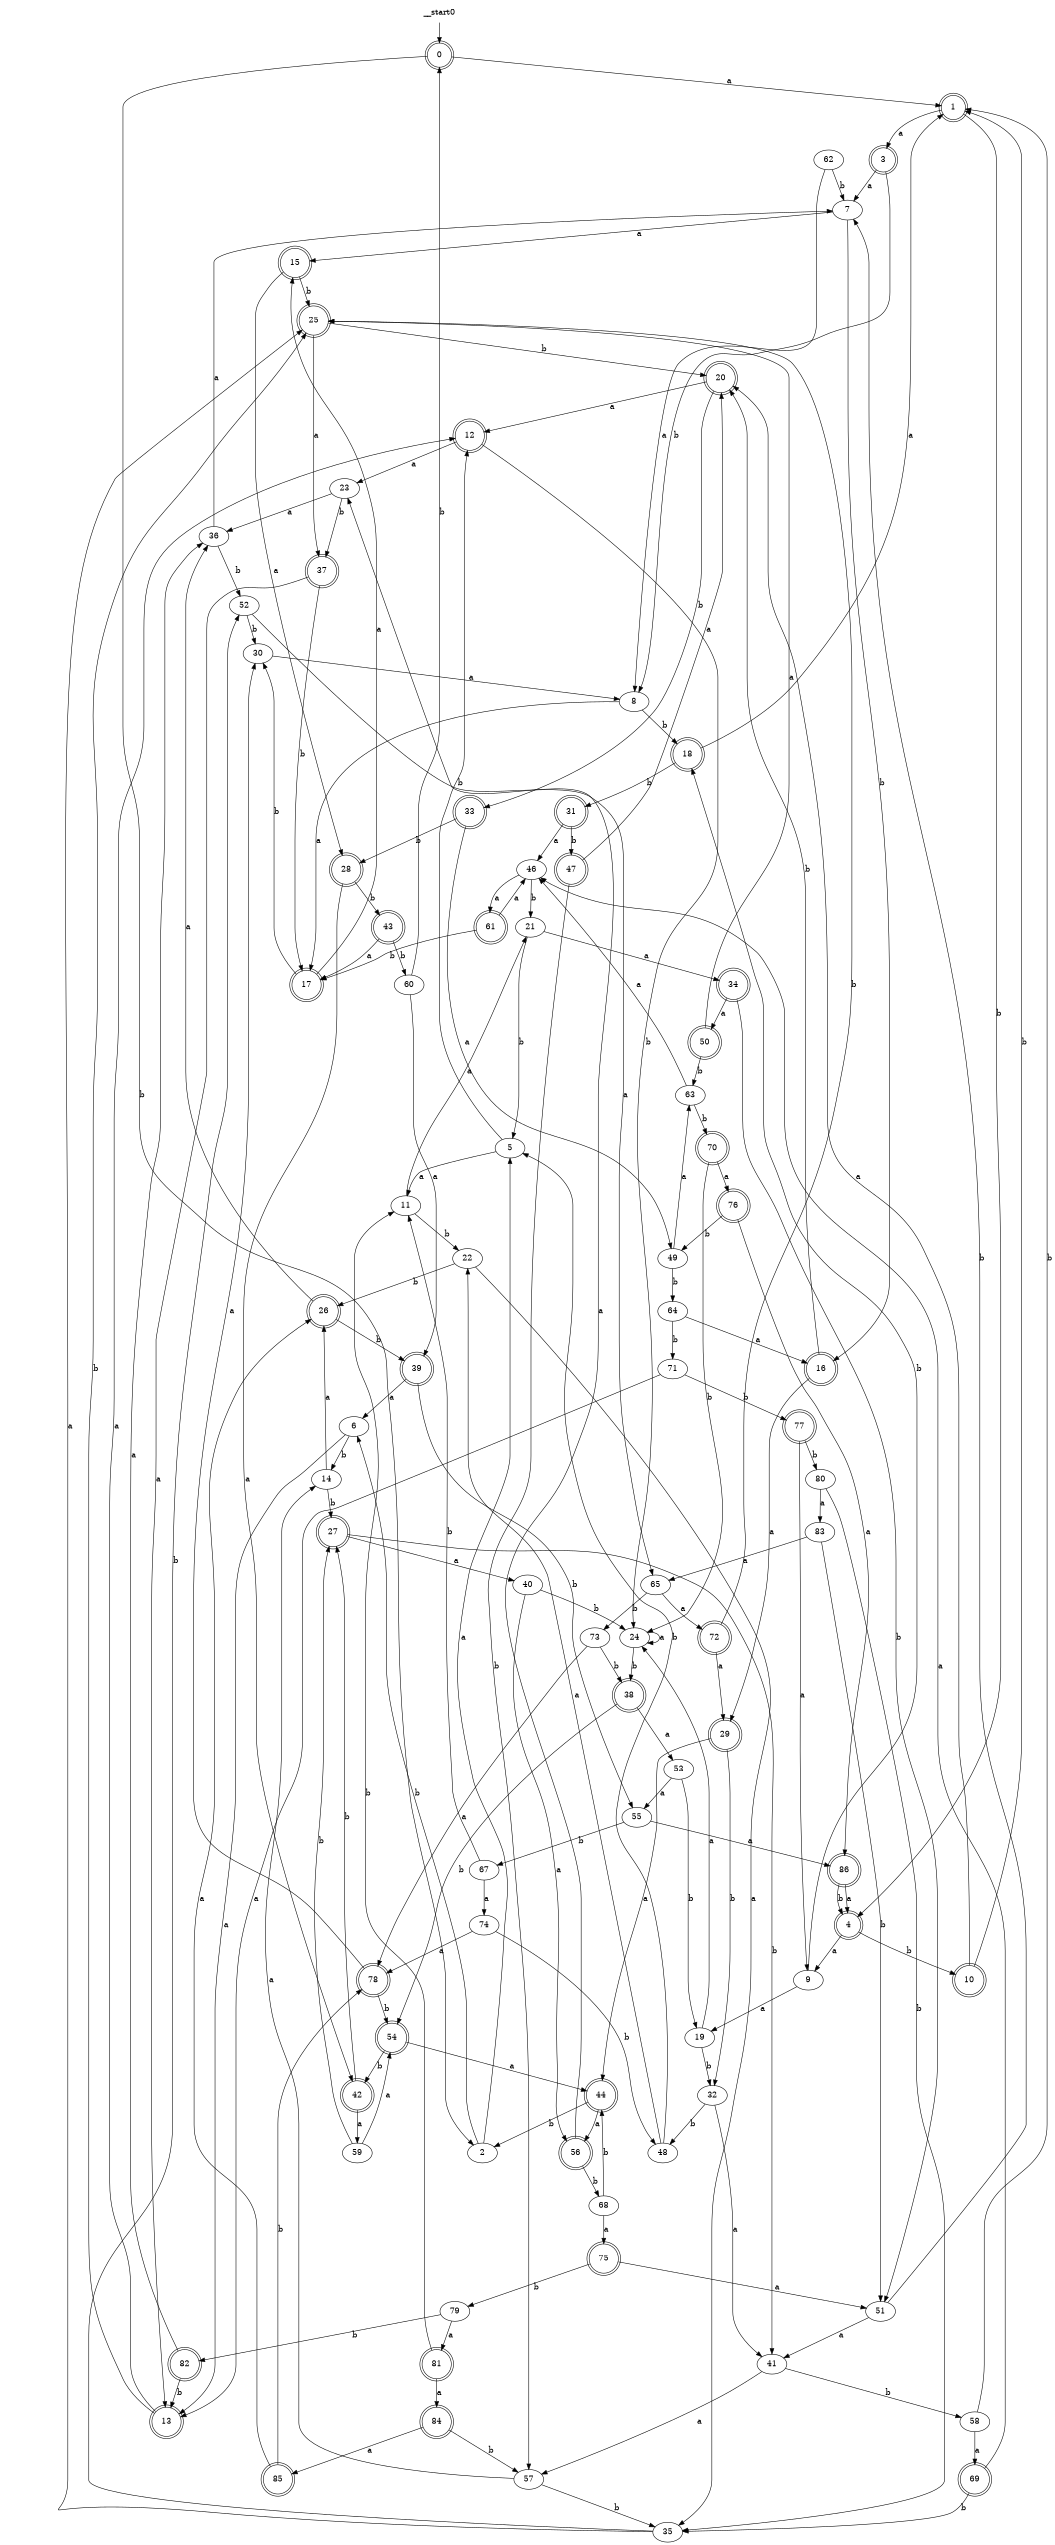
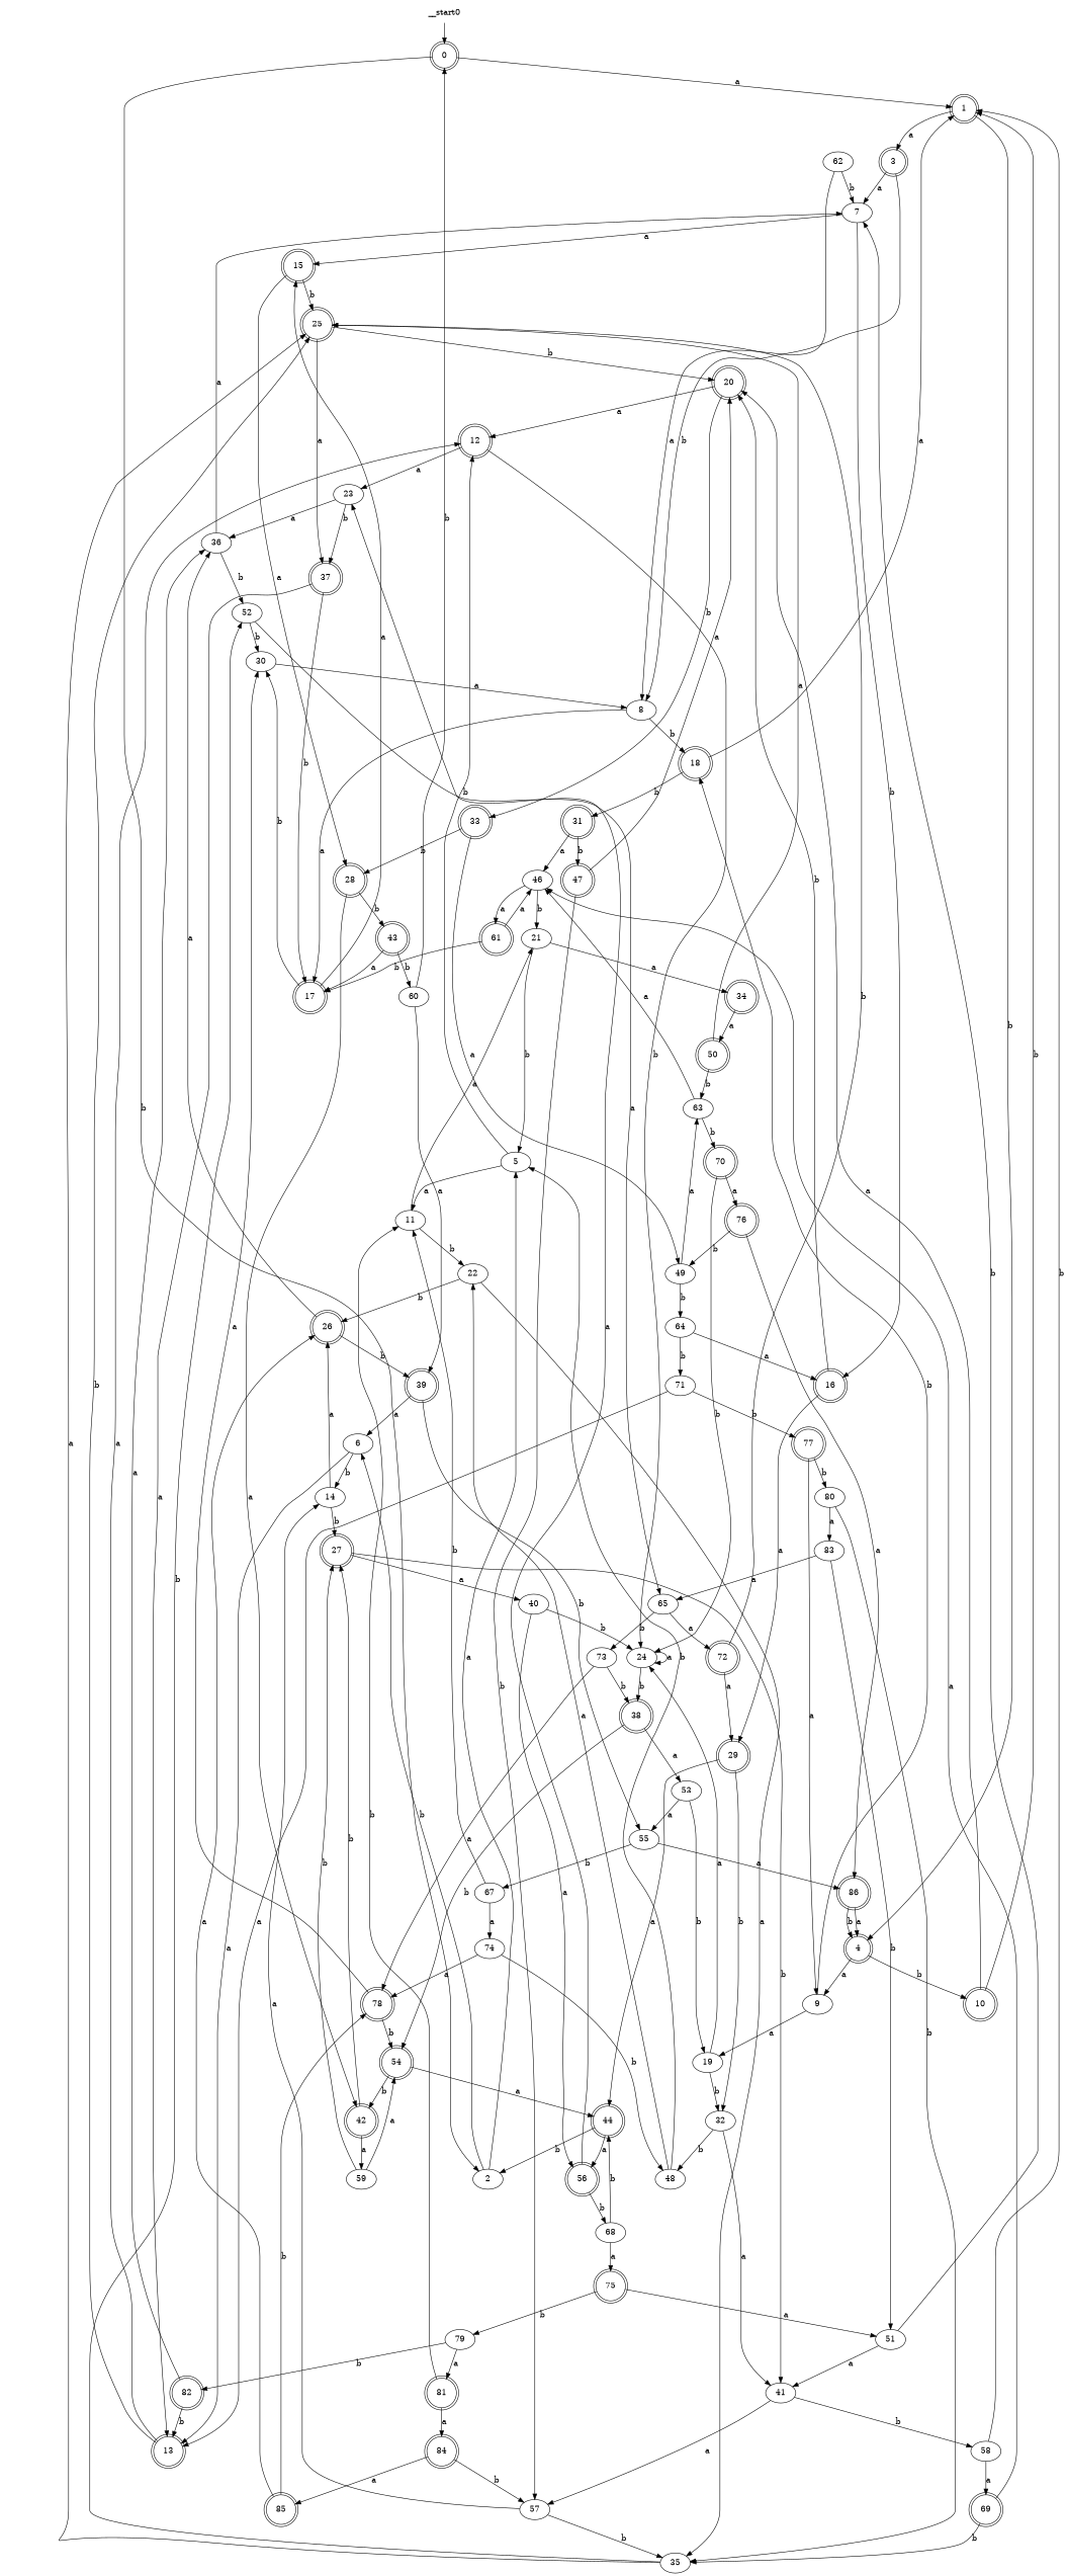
  digraph {
    node [shape=doublecircle]
    __start0 [shape=none]
    0
    1
    2 [shape=""]
    3
    4
    5 [shape=""]
    6 [shape=""]
    7 [shape=""]
    8 [shape=""]
    9 [shape=""]
    10
    11 [shape=""]
    12
    13
    14 [shape=""]
    15
    16
    17
    18
    19 [shape=""]
    20
    21 [shape=""]
    22 [shape=""]
    23 [shape=""]
    24 [shape=""]
    25
    26
    27
    28
    29
    30 [shape=""]
    31
    32 [shape=""]
    33
    34
    35 [shape=""]
    36 [shape=""]
    37
    38
    39
    40 [shape=""]
    41 [shape=""]
    42
    43
    44
    46 [shape=""]
    47
    48 [shape=""]
    49 [shape=""]
    50
    51 [shape=""]
    52 [shape=""]
    53 [shape=""]
    54
    55 [shape=""]
    56
    57 [shape=""]
    58 [shape=""]
    59 [shape=""]
    60 [shape=""]
    61
    63 [shape=""]
    64 [shape=""]
    65 [shape=""]
    n66 [label=86]
    67 [shape=""]
    68 [shape=""]
    69
    62 [shape=""]
    70
    71 [shape=""]
    72
    73 [shape=""]
    74 [shape=""]
    75
    76
    77
    78
    79 [shape=""]
    80 [shape=""]
    81
    82
    83 [shape=""]
    84
    85
    __start0 -> 0
    0 -> 1 [label=a]
    0 -> 2 [label=b]
    1 -> 3 [label=a]
    1 -> 4 [label=b]
    2 -> 5 [label=a]
    2 -> 6 [label=b]
    3 -> 7 [label=a]
    3 -> 8 [label=b]
    4 -> 9 [label=a]
    4 -> 10 [label=b]
    5 -> 11 [label=a]
    5 -> 12 [label=b]
    6 -> 13 [label=a]
    6 -> 14 [label=b]
    7 -> 15 [label=a]
    7 -> 16 [label=b]
    8 -> 17 [label=a]
    8 -> 18 [label=b]
    9 -> 18 [label=b]
    9 -> 19 [label=a]
    10 -> 1 [label=b]
    10 -> 20 [label=a]
    11 -> 21 [label=a]
    11 -> 22 [label=b]
    12 -> 23 [label=a]
    12 -> 24 [label=b]
    13 -> 12 [label=a]
    13 -> 25 [label=b]
    14 -> 26 [label=a]
    14 -> 27 [label=b]
    15 -> 25 [label=b]
    15 -> 28 [label=a]
    16 -> 20 [label=b]
    16 -> 29 [label=a]
    17 -> 15 [label=a]
    17 -> 30 [label=b]
    18 -> 1 [label=a]
    18 -> 31 [label=b]
    19 -> 24 [label=a]
    19 -> 32 [label=b]
    20 -> 12 [label=a]
    20 -> 33 [label=b]
    21 -> 5 [label=b]
    21 -> 34 [label=a]
    22 -> 26 [label=b]
    22 -> 35 [label=a]
    23 -> 36 [label=a]
    23 -> 37 [label=b]
    24 -> 24 [label=a]
    24 -> 38 [label=b]
    25 -> 20 [label=b]
    25 -> 37 [label=a]
    26 -> 36 [label=a]
    26 -> 39 [label=b]
    27 -> 40 [label=a]
    27 -> 41 [label=b]
    28 -> 42 [label=a]
    28 -> 43 [label=b]
    29 -> 32 [label=b]
    29 -> 44 [label=a]
    30 -> 8 [label=a]
    31 -> 46 [label=a]
    31 -> 47 [label=b]
    32 -> 41 [label=a]
    32 -> 48 [label=b]
    33 -> 28 [label=b]
    33 -> 49 [label=a]
    34 -> 50 [label=a]
-   34 -> 51 [label=b]
    35 -> 25 [label=a]
    35 -> 52 [label=b]
    36 -> 7 [label=a]
    36 -> 52 [label=b]
    37 -> 13 [label=a]
    37 -> 17 [label=b]
    38 -> 53 [label=a]
    38 -> 54 [label=b]
    39 -> 6 [label=a]
    39 -> 55 [label=b]
    40 -> 24 [label=b]
    40 -> 56 [label=a]
    41 -> 57 [label=a]
    41 -> 58 [label=b]
    42 -> 27 [label=b]
    42 -> 59 [label=a]
    43 -> 17 [label=a]
    43 -> 60 [label=b]
    44 -> 2 [label=b]
    44 -> 56 [label=a]
    46 -> 21 [label=b]
    46 -> 61 [label=a]
    47 -> 20 [label=a]
    47 -> 57 [label=b]
    48 -> 5 [label=b]
    48 -> 22 [label=a]
    49 -> 63 [label=a]
    49 -> 64 [label=b]
    50 -> 25 [label=a]
    50 -> 63 [label=b]
    51 -> 7 [label=b]
    51 -> 41 [label=a]
    52 -> 30 [label=b]
    52 -> 65 [label=a]
    53 -> 19 [label=b]
    53 -> 55 [label=a]
    54 -> 42 [label=b]
    54 -> 44 [label=a]
    55 -> n66 [label=a]
    55 -> 67 [label=b]
    56 -> 23 [label=a]
    56 -> 68 [label=b]
    57 -> 14 [label=a]
    57 -> 35 [label=b]
    58 -> 1 [label=b]
    58 -> 69 [label=a]
    59 -> 27 [label=b]
    59 -> 54 [label=a]
    60 -> 0 [label=b]
    60 -> 39 [label=a]
    61 -> 17 [label=b]
    61 -> 46 [label=a]
    63 -> 46 [label=a]
    63 -> 70 [label=b]
    64 -> 16 [label=a]
    64 -> 71 [label=b]
    65 -> 72 [label=a]
    65 -> 73 [label=b]
    n66 -> 4 [label=a]
    n66 -> 4 [label=b]
    67 -> 11 [label=b]
    67 -> 74 [label=a]
    68 -> 44 [label=b]
    68 -> 75 [label=a]
    69 -> 35 [label=b]
    69 -> 46 [label=a]
    62 -> 7 [label=b]
    62 -> 8 [label=a]
    70 -> 24 [label=b]
    70 -> 76 [label=a]
    71 -> 13 [label=a]
    71 -> 77 [label=b]
    72 -> 25 [label=b]
    72 -> 29 [label=a]
    73 -> 38 [label=b]
    73 -> 78 [label=a]
    74 -> 48 [label=b]
    74 -> 78 [label=a]
    75 -> 51 [label=a]
    75 -> 79 [label=b]
    76 -> 49 [label=b]
    76 -> n66 [label=a]
    77 -> 9 [label=a]
    77 -> 80 [label=b]
    78 -> 30 [label=a]
    78 -> 54 [label=b]
    79 -> 81 [label=a]
    79 -> 82 [label=b]
    80 -> 35 [label=b]
    80 -> 83 [label=a]
    81 -> 11 [label=b]
    81 -> 84 [label=a]
    82 -> 13 [label=b]
    82 -> 36 [label=a]
    83 -> 51 [label=b]
    83 -> 65 [label=a]
    84 -> 57 [label=b]
    84 -> 85 [label=a]
    85 -> 26 [label=a]
    85 -> 78 [label=b]
  }
